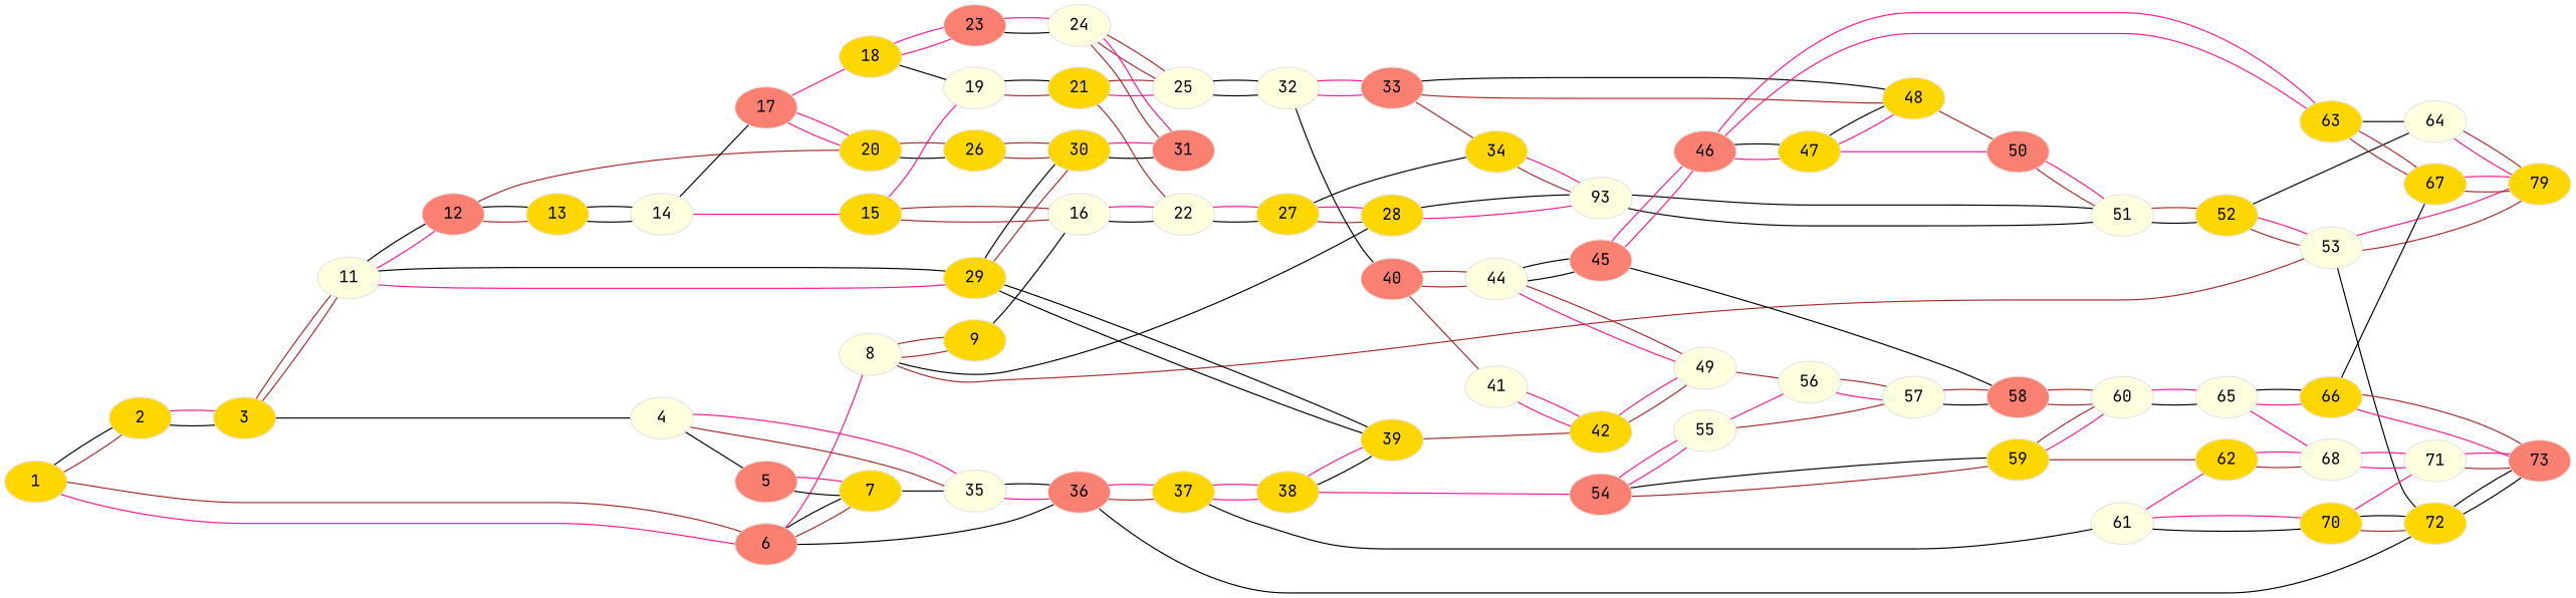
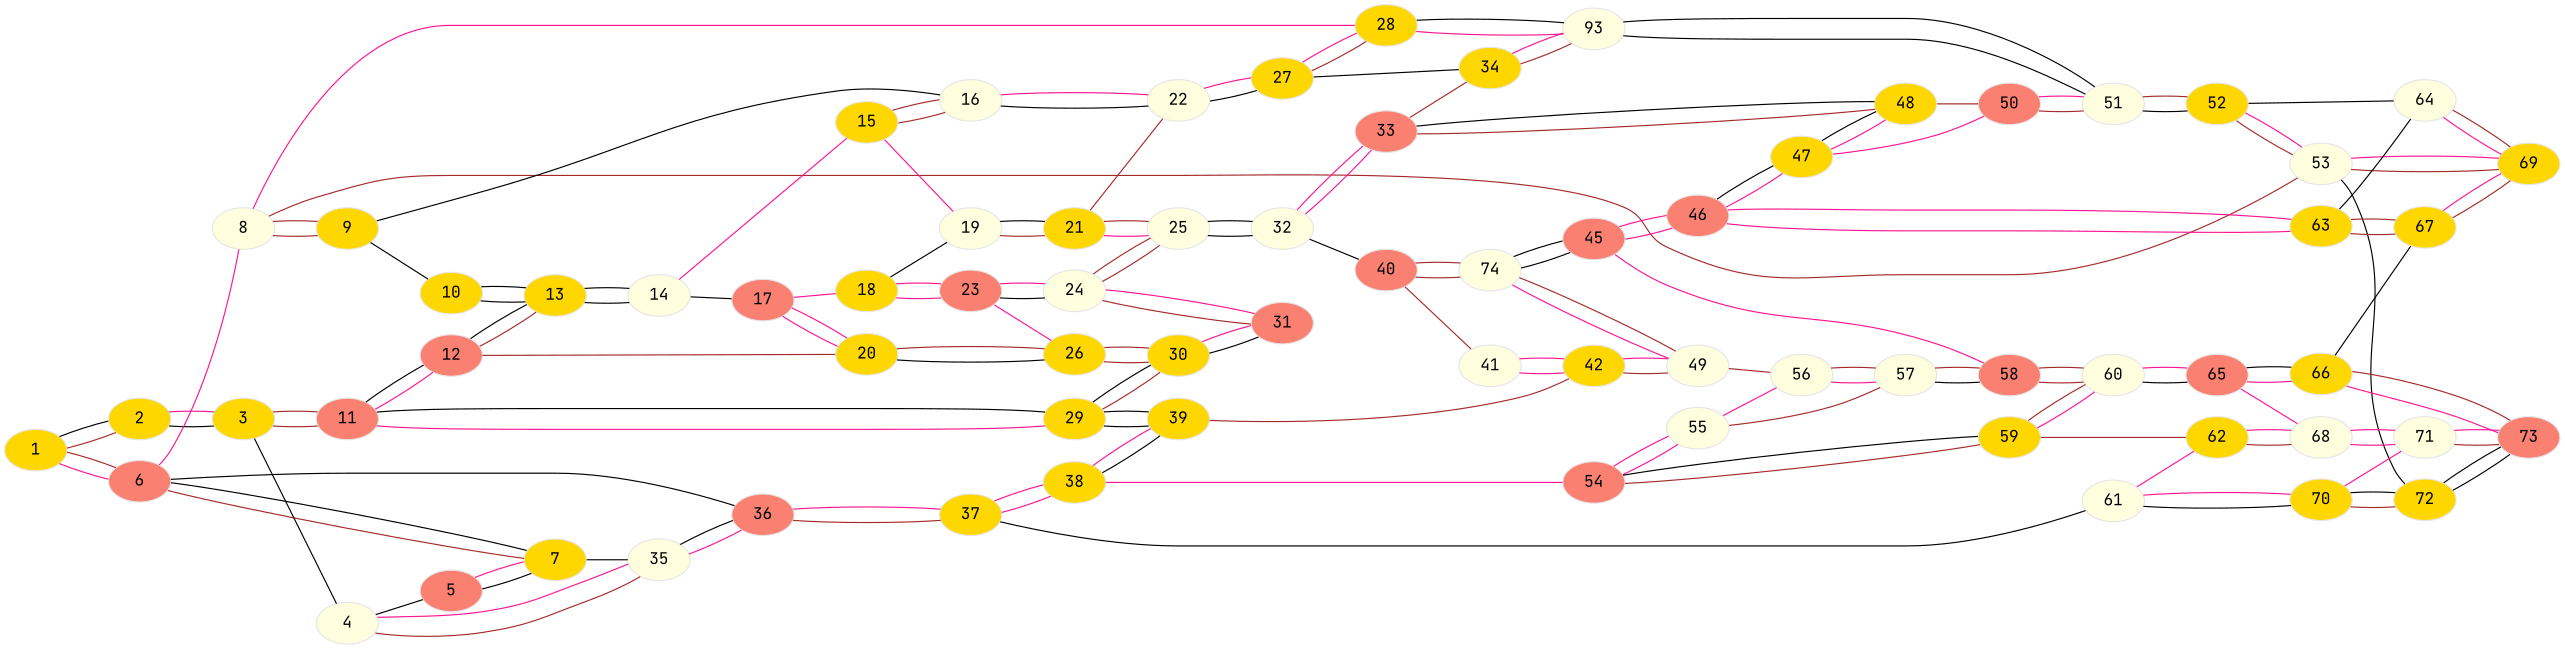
  graph {
    fontname="JetBrains Mono"
    rankdir=LR
    node [color=gray90 fillcolor=gold fontname="JetBrains Mono" style=filled]
    edge [color=deeppink fontname="JetBrains Mono"]
    1
    2
    6 [fillcolor=salmon]
    3
    7
    8 [fillcolor=lightyellow]
    36 [fillcolor=salmon]
    4 [fillcolor=lightyellow]
-   11 [fillcolor=lightyellow]
+   11 [fillcolor=salmon]
    5 [fillcolor=salmon]
    35 [fillcolor=lightyellow]
    12 [fillcolor=salmon]
    29
    9
    28
    53 [fillcolor=lightyellow]
    37
    72
+   10
    16 [fillcolor=lightyellow]
    n21 [fillcolor=lightyellow label=93]
-   69 [label=79]
+   69
    13
    22 [fillcolor=lightyellow]
    14 [fillcolor=lightyellow]
    20
    30
    39
    26
    15
    17 [fillcolor=salmon]
    19 [fillcolor=lightyellow]
    18
    21
    27
    23 [fillcolor=salmon]
    24 [fillcolor=lightyellow]
    25 [fillcolor=lightyellow]
    32 [fillcolor=lightyellow]
    34
    31 [fillcolor=salmon]
    33 [fillcolor=salmon]
    40 [fillcolor=salmon]
    51 [fillcolor=lightyellow]
    42
    48
    41 [fillcolor=lightyellow]
-   44 [fillcolor=lightyellow]
+   44 [fillcolor=lightyellow label=74]
    50 [fillcolor=salmon]
    38
    61 [fillcolor=lightyellow]
    73 [fillcolor=salmon]
    54 [fillcolor=salmon]
    62
    70
    55 [fillcolor=lightyellow]
    59
    49 [fillcolor=lightyellow]
    45 [fillcolor=salmon]
    56 [fillcolor=lightyellow]
    52
    46 [fillcolor=salmon]
    58 [fillcolor=salmon]
    47
    63
    60 [fillcolor=lightyellow]
    64 [fillcolor=lightyellow]
    67
    57 [fillcolor=lightyellow]
-   65 [fillcolor=lightyellow]
+   65 [fillcolor=salmon]
    68 [fillcolor=lightyellow]
    66
    71 [fillcolor=lightyellow]
    1 -- 2 [color=brown]
    1 -- 2 [color=black]
    1 -- 6
    1 -- 6 [color=brown]
    2 -- 3 [color=black]
    2 -- 3
    6 -- 7 [color=brown]
    6 -- 7 [color=black]
    6 -- 8
    6 -- 36 [color=black]
    3 -- 4 [color=black]
    3 -- 11 [color=brown]
    3 -- 11 [color=brown]
    7 -- 35 [color=black]
    8 -- 9 [color=brown]
    8 -- 9 [color=brown]
-   8 -- 28 [color=black]
+   8 -- 28
    8 -- 53 [color=brown]
    36 -- 37 [color=brown]
    36 -- 37
-   36 -- 72 [color=black]
    4 -- 5 [color=black]
    4 -- 35 [color=brown]
    4 -- 35
    11 -- 12
    11 -- 12 [color=black]
    11 -- 29
    11 -- 29 [color=black]
    5 -- 7 [color=black]
    5 -- 7
    35 -- 36
    35 -- 36 [color=black]
    12 -- 13 [color=brown]
    12 -- 13 [color=black]
    12 -- 20 [color=brown]
    29 -- 30 [color=brown]
    29 -- 30 [color=black]
    29 -- 39 [color=black]
    29 -- 39 [color=black]
+   9 -- 10 [color=black]
    9 -- 16 [color=black]
    28 -- n21
    28 -- n21 [color=black]
    53 -- 72 [color=black]
    53 -- 69 [color=brown]
    53 -- 69
    37 -- 38
    37 -- 38
    37 -- 61 [color=black]
    72 -- 73 [color=black]
    72 -- 73 [color=black]
+   10 -- 13 [color=black]
+   10 -- 13 [color=black]
    16 -- 22 [color=black]
    16 -- 22
    n21 -- 51 [color=black]
    n21 -- 51 [color=black]
    13 -- 14 [color=black]
    13 -- 14 [color=black]
    22 -- 27 [color=black]
    22 -- 27
    14 -- 15
    14 -- 17 [color=black]
    20 -- 26 [color=black]
    20 -- 26 [color=brown]
    30 -- 31 [color=black]
    30 -- 31
    39 -- 42 [color=brown]
    26 -- 30 [color=brown]
    26 -- 30 [color=brown]
    15 -- 16 [color=brown]
    15 -- 16 [color=brown]
    15 -- 19
    17 -- 20
    17 -- 20
    17 -- 18
    19 -- 21 [color=brown]
    19 -- 21 [color=black]
    18 -- 19 [color=black]
    18 -- 23
    18 -- 23
    21 -- 22 [color=brown]
    21 -- 25
    21 -- 25 [color=brown]
    27 -- 28 [color=brown]
    27 -- 28
    27 -- 34 [color=black]
+   23 -- 26
    23 -- 24 [color=black]
    23 -- 24
    24 -- 25 [color=brown]
    24 -- 25 [color=brown]
    24 -- 31 [color=brown]
    24 -- 31
    25 -- 32 [color=black]
    25 -- 32 [color=black]
    32 -- 33
    32 -- 33
    32 -- 40 [color=black]
    34 -- n21 [color=brown]
    34 -- n21
    33 -- 34 [color=brown]
    33 -- 48 [color=brown]
    33 -- 48 [color=black]
    40 -- 41 [color=brown]
    40 -- 44 [color=brown]
    40 -- 44 [color=brown]
    51 -- 52 [color=black]
    51 -- 52 [color=brown]
    42 -- 49 [color=brown]
    42 -- 49
    48 -- 50 [color=brown]
    41 -- 42
    41 -- 42
    44 -- 49
    44 -- 49 [color=brown]
    44 -- 45 [color=black]
    44 -- 45 [color=black]
    50 -- 51 [color=brown]
    50 -- 51
    38 -- 39 [color=black]
    38 -- 39
    38 -- 54
    61 -- 62
    61 -- 70 [color=black]
    61 -- 70
    54 -- 55
    54 -- 55
    54 -- 59 [color=brown]
    54 -- 59 [color=black]
    62 -- 68 [color=brown]
    62 -- 68
    70 -- 72 [color=brown]
    70 -- 72 [color=black]
    70 -- 71
    55 -- 56
    55 -- 57 [color=brown]
    59 -- 62 [color=brown]
    59 -- 60
    59 -- 60 [color=brown]
    49 -- 56 [color=brown]
    45 -- 46
    45 -- 46
-   45 -- 58 [color=black]
+   45 -- 58
    56 -- 57
    56 -- 57 [color=brown]
    52 -- 53 [color=brown]
    52 -- 53
    52 -- 64 [color=black]
    46 -- 47
    46 -- 47 [color=black]
    46 -- 63
    46 -- 63
    58 -- 60 [color=brown]
    58 -- 60 [color=brown]
    47 -- 48
    47 -- 48 [color=black]
    47 -- 50
    63 -- 64 [color=black]
    63 -- 67 [color=brown]
    63 -- 67 [color=brown]
    60 -- 65 [color=black]
    60 -- 65
    64 -- 69
    64 -- 69 [color=brown]
    67 -- 69 [color=brown]
    67 -- 69
    57 -- 58 [color=black]
    57 -- 58 [color=brown]
    65 -- 68
    65 -- 66
    65 -- 66 [color=black]
    68 -- 71
    68 -- 71
    66 -- 73
    66 -- 73 [color=brown]
    66 -- 67 [color=black]
    71 -- 73 [color=brown]
    71 -- 73
  }
